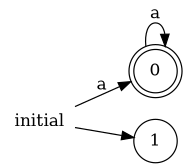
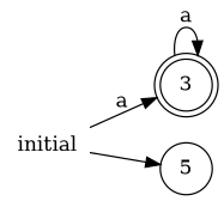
  digraph {
    rankdir=LR
-   0 [shape=doublecircle]
-   1 [shape=circle]
+   0 [shape=doublecircle label=3]
+   1 [shape=circle label=5]
    initial [shape=plaintext]
    0 -> 0 [label=a]
    initial -> 0 [label=a]
    initial -> 1
  }
